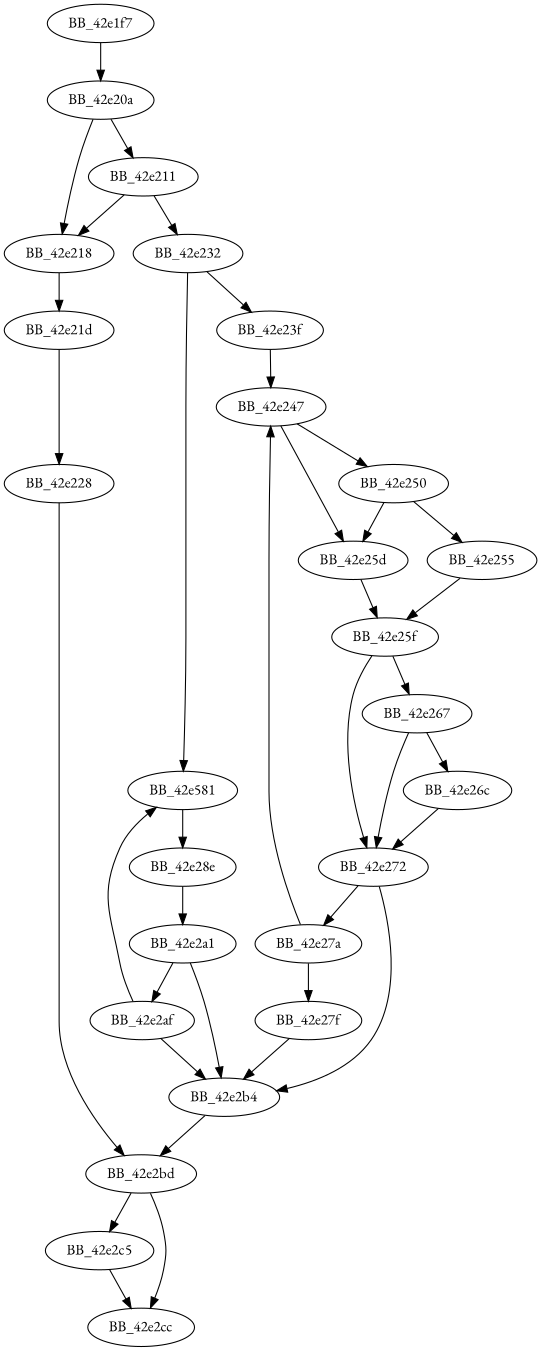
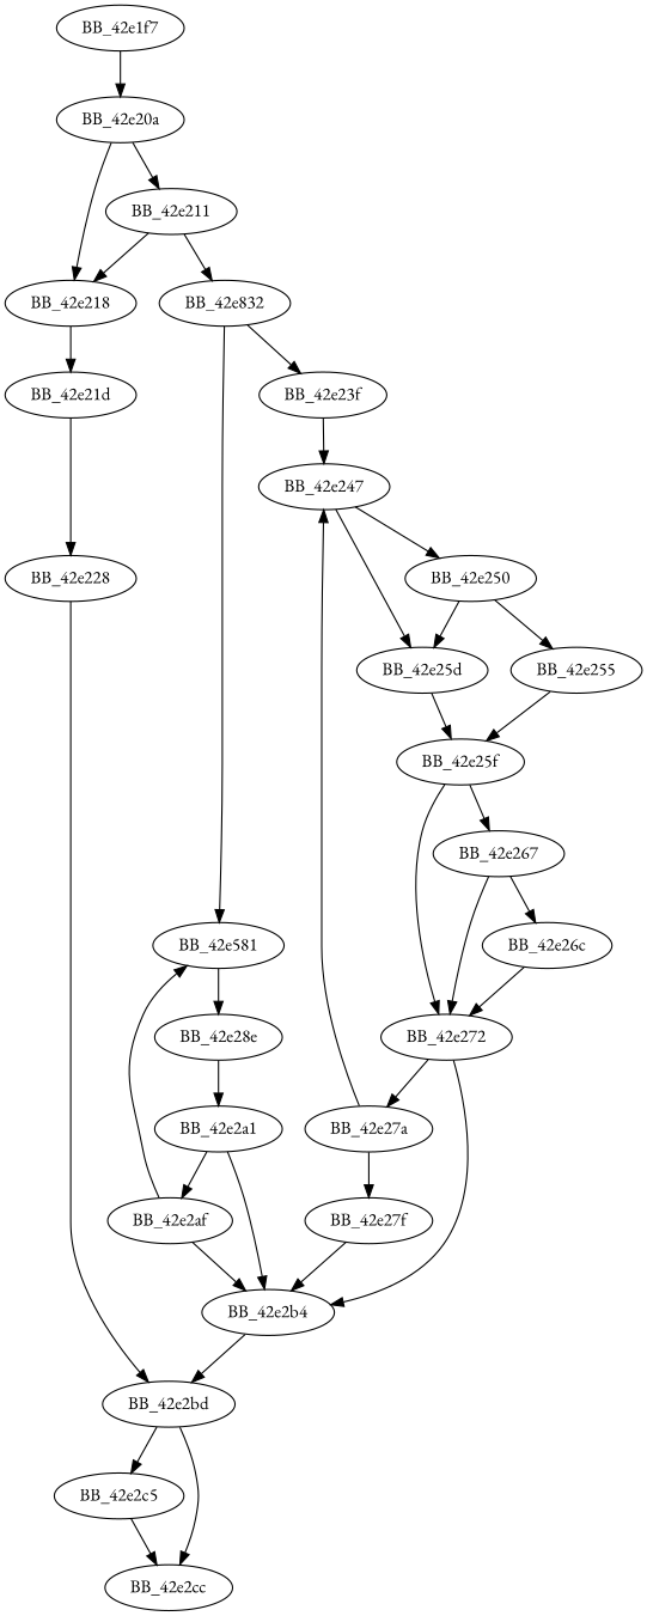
  digraph {
    fontname="EB Garamond"
    node [fontname="EB Garamond"]
    edge [fontname="EB Garamond"]
    BB_42e1f7
    BB_42e20a
    BB_42e211
    BB_42e218
-   BB_42e232
+   BB_42e232 [label=BB_42e832]
    BB_42e21d
    BB_42e23f
    n8 [label=BB_42e581]
    BB_42e228
    BB_42e247
    BB_42e28e
    BB_42e2bd
    BB_42e2c5
    BB_42e2cc
    BB_42e250
    BB_42e25d
    BB_42e2a1
    BB_42e255
    BB_42e25f
    BB_42e267
    BB_42e272
    BB_42e26c
    BB_42e27a
    BB_42e2b4
    BB_42e27f
    BB_42e2af
    BB_42e1f7 -> BB_42e20a
    BB_42e20a -> BB_42e211
    BB_42e20a -> BB_42e218
    BB_42e211 -> BB_42e218
    BB_42e211 -> BB_42e232
    BB_42e218 -> BB_42e21d
    BB_42e232 -> BB_42e23f
    BB_42e232 -> n8
    BB_42e21d -> BB_42e228
    BB_42e23f -> BB_42e247
    n8 -> BB_42e28e
    BB_42e228 -> BB_42e2bd
    BB_42e247 -> BB_42e250
    BB_42e247 -> BB_42e25d
    BB_42e28e -> BB_42e2a1
    BB_42e2bd -> BB_42e2c5
    BB_42e2bd -> BB_42e2cc
    BB_42e2c5 -> BB_42e2cc
    BB_42e250 -> BB_42e25d
    BB_42e250 -> BB_42e255
    BB_42e25d -> BB_42e25f
    BB_42e2a1 -> BB_42e2b4
    BB_42e2a1 -> BB_42e2af
    BB_42e255 -> BB_42e25f
    BB_42e25f -> BB_42e267
    BB_42e25f -> BB_42e272
    BB_42e267 -> BB_42e272
    BB_42e267 -> BB_42e26c
    BB_42e272 -> BB_42e27a
    BB_42e272 -> BB_42e2b4
    BB_42e26c -> BB_42e272
    BB_42e27a -> BB_42e247
    BB_42e27a -> BB_42e27f
    BB_42e2b4 -> BB_42e2bd
    BB_42e27f -> BB_42e2b4
    BB_42e2af -> n8
    BB_42e2af -> BB_42e2b4
  }
